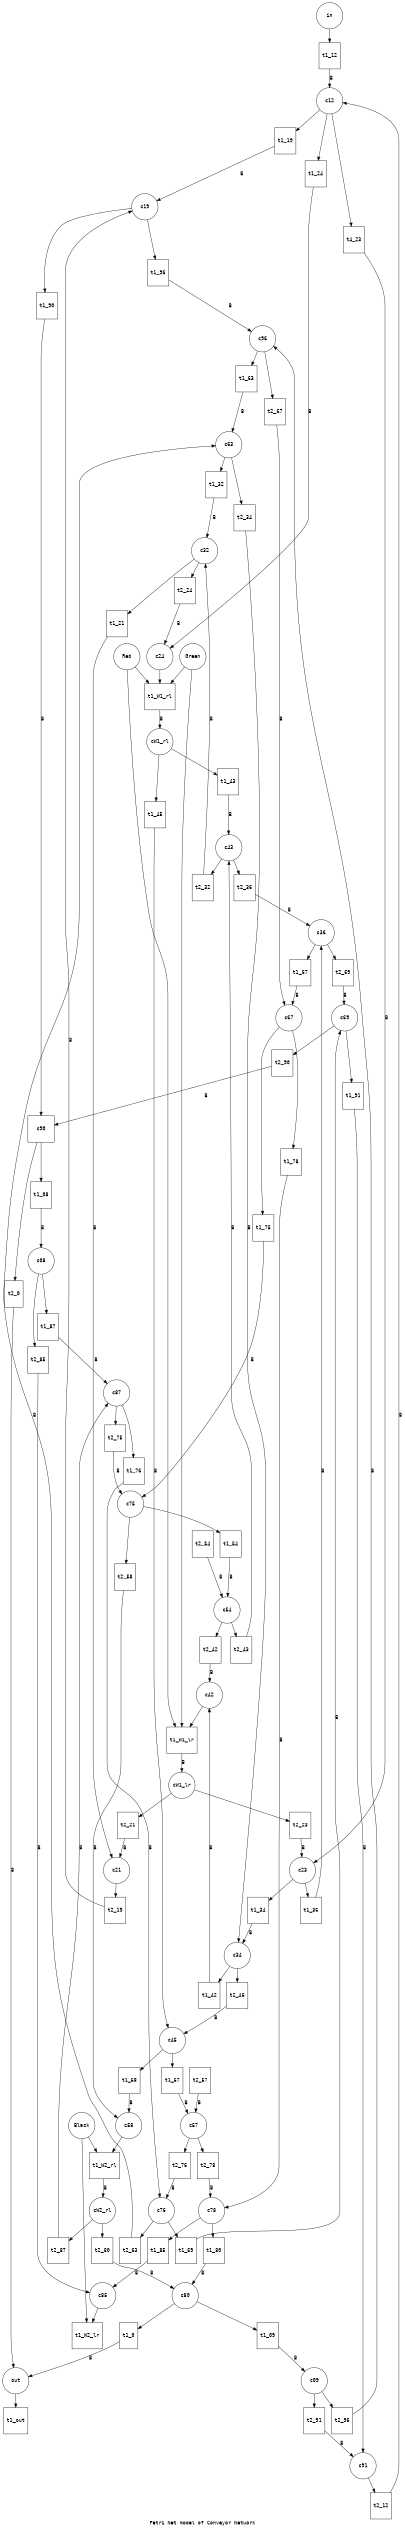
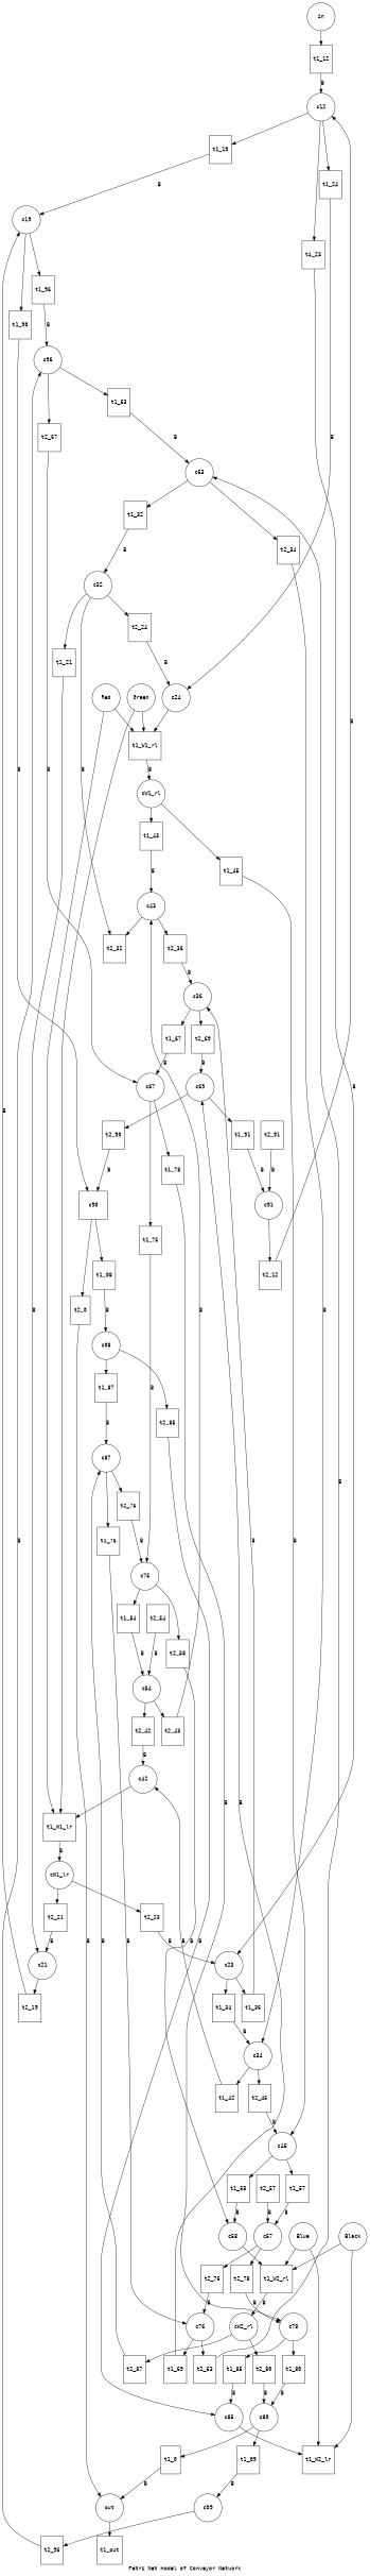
  digraph {
    fontname="DejaVu Sans Mono"
    fontsize=14
    label="Petri Net model of Conveyor Network"
    rank=same
    node [fontname="DejaVu Sans Mono" shape=rectangle]
    edge [fontname="DejaVu Sans Mono"]
    n1 [height=1.0 label=t1_12 width=0.6]
    n2 [height=1.0 label=c12 shape=circle width=1.0]
    n3 [height=1.0 label=t1_19 width=0.6]
    n4 [height=1.0 label=t4_23 width=0.6]
    n5 [height=1.0 label=t1_24 width=0.6]
    n6 [height=1.0 label=t2_12 width=0.6]
    n7 [height=1.0 label=t1_21 width=0.6]
    n8 [height=1.0 label=c21 shape=circle width=1.0]
    n9 [height=1.0 label=t2_19 width=0.6]
    n10 [height=1.0 label=t2_21 width=0.6]
    n11 [height=1.0 label=c19 shape=circle width=1.0]
    n12 [height=1.0 label=t1_96 width=0.6]
    n13 [height=1.0 label=t1_90 width=0.6]
    n14 [height=1.0 label=t1_91 width=0.6]
    n15 [height=1.0 label=c91 shape=circle width=1.0]
    n16 [height=1.0 label=t2_91 width=0.6]
    n17 [height=1.0 label=c96 shape=circle width=1.0]
    n18 [height=1.0 label=t1_63 width=0.6]
    n19 [height=1.0 label=t2_67 width=0.6]
    n20 [height=1.0 label=t2_96 width=0.6]
    n21 [height=1.0 label=t1_69 width=0.6]
    n22 [height=1.0 label=c69 shape=circle width=1.0]
    n23 [height=1.0 label=t2_90 width=0.6]
    n24 [height=1.0 label=t2_69 width=0.6]
    n25 [height=1.0 label=c63 shape=circle width=1.0]
    n26 [height=1.0 label=t1_32 width=0.6]
    n27 [height=1.0 label=t2_34 width=0.6]
    n28 [height=1.0 label=t2_63 width=0.6]
    n29 [height=1.0 label=t1_36 width=0.6]
    n30 [height=1.0 label=c36 shape=circle width=1.0]
    n31 [height=1.0 label=t1_67 width=0.6]
    n32 [height=1.0 label=t2_36 width=0.6]
    n33 [height=1.0 label=c32 shape=circle width=1.0]
    n34 [height=1.0 label=t2_24 width=0.6]
    n35 [height=1.0 label=t2_32 width=0.6]
    n36 [height=1.0 label=c23 shape=circle width=1.0]
    n37 [height=1.0 label=t1_34 width=0.6]
    n38 [height=1.0 label=t2_23 width=0.6]
    n39 [height=1.0 label=c34 shape=circle width=1.0]
    n40 [height=1.0 label=t1_42 width=0.6]
    n41 [height=1.0 label=t2_45 width=0.6]
    n42 [height=1.0 label=t1_43 width=0.6]
    n43 [height=1.0 label=c43 shape=circle width=1.0]
    n44 [height=1.0 label=t2_43 width=0.6]
    n45 [height=1.0 label=c42 shape=circle width=1.0]
    n46 [height=1.0 label=t1_W1_lr width=0.6]
    n47 [height=1.0 label=t2_42 width=0.6]
    n48 [height=1.0 label=c24 shape=circle width=1.0]
    n49 [height=1.0 label=t1_W1_rl width=0.6]
    n50 [height=1.0 label=t1_45 width=0.6]
    n51 [height=1.0 label=c45 shape=circle width=1.0]
    n52 [height=1.0 label=t1_57 width=0.6]
    n53 [height=1.0 label=t1_58 width=0.6]
    n54 [height=1.0 label=t1_54 width=0.6]
    n55 [height=1.0 label=c54 shape=circle width=1.0]
    n56 [height=1.0 label=t2_54 width=0.6]
    n57 [height=1.0 label=c57 shape=circle width=1.0]
    n58 [height=1.0 label=t2_76 width=0.6]
    n59 [height=1.0 label=t2_78 width=0.6]
    n60 [height=1.0 label=t2_57 width=0.6]
    n61 [height=1.0 label=t1_75 width=0.6]
    n62 [height=1.0 label=c75 shape=circle width=1.0]
    n63 [height=1.0 label=t2_58 width=0.6]
    n64 [height=1.0 label=t2_75 width=0.6]
    n65 [height=1.0 label=t1_76 width=0.6]
    n66 [height=1.0 label=c76 shape=circle width=1.0]
    n67 [height=1.0 label=c67 shape=circle width=1.0]
    n68 [height=1.0 label=t1_78 width=0.6]
    n69 [height=1.0 label=c58 shape=circle width=1.0]
    n70 [height=1.0 label=t1_W2_rl width=0.6]
    n71 [height=1.0 label=t1_85 width=0.6]
    n72 [height=1.0 label=c85 shape=circle width=1.0]
    n73 [height=1.0 label=t1_W2_lr width=0.6]
    n74 [height=1.0 label=t2_85 width=0.6]
    n75 [height=1.0 label=c78 shape=circle width=1.0]
    n76 [height=1.0 label=t1_80 width=0.6]
    n77 [height=1.0 label=t1_87 width=0.6]
    n78 [height=1.0 label=c87 shape=circle width=1.0]
    n79 [height=1.0 label=t2_87 width=0.6]
    n80 [height=1.0 label=c80 shape=circle width=1.0]
    n81 [height=1.0 label=t1_09 width=0.6]
    n82 [height=1.0 label=t1_0 width=0.6]
    n83 [height=1.0 label=t2_80 width=0.6]
    n84 [height=1.0 label=t1_08 width=0.6]
    n85 [height=1.0 label=c08 shape=circle width=1.0]
    n86 [height=1.0 label=c90 shape=box width=1.0]
    n87 [height=1.0 label=t2_0 width=0.6]
    n88 [height=1.0 label=c09 shape=circle width=1.0]
    n89 [height=1.0 label=out shape=circle width=1.0]
    n90 [height=1.0 label=t1_out width=0.6]
    n91 [height=1.0 label=cW1_lr shape=circle width=1.0]
    n92 [height=1.0 label=cW1_rl shape=circle width=1.0]
    n93 [height=1.0 label=cW2_rl shape=circle width=1.0]
    n94 [height=1.0 label=in shape=circle width=1.0]
    n95 [height=1.0 label=Black shape=circle width=1.0]
    n96 [height=1.0 label=Red shape=circle width=1.0]
+   n97 [height=1.0 label=Blue shape=circle width=1.0]
    n98 [height=1.0 label=Green shape=circle width=1.0]
    n1 -> n2 [label=B]
    n2 -> n3
    n2 -> n4
    n2 -> n5
    n3 -> n11 [label=B]
    n4 -> n36 [label=B]
    n5 -> n48 [label=B]
    n6 -> n2 [label=B]
    n7 -> n8 [label=B]
    n8 -> n9
    n9 -> n11 [label=B]
    n10 -> n8 [label=B]
    n11 -> n12
    n11 -> n13
    n12 -> n17 [label=B]
    n13 -> n86 [label=B]
    n14 -> n15 [label=B]
    n15 -> n6
    n16 -> n15 [label=B]
    n17 -> n18
    n17 -> n19
    n18 -> n25 [label=B]
    n19 -> n67 [label=B]
    n20 -> n17 [label=B]
    n21 -> n22 [label=B]
    n22 -> n14
    n22 -> n23
    n23 -> n86 [label=B]
    n24 -> n22 [label=B]
    n25 -> n26
    n25 -> n27
    n26 -> n33 [label=B]
    n27 -> n39 [label=B]
    n28 -> n25 [label=B]
    n29 -> n30 [label=B]
    n30 -> n24
    n30 -> n31
    n31 -> n67 [label=B]
    n32 -> n30 [label=B]
    n33 -> n7
    n33 -> n34
    n34 -> n48 [label=B]
-   n35 -> n33 [label=B]
+   n33 -> n35 [label=B]
    n36 -> n29
    n36 -> n37
    n37 -> n39 [label=B]
    n38 -> n36 [label=B]
    n39 -> n40
    n39 -> n41
    n40 -> n45 [label=B]
    n41 -> n51 [label=B]
    n42 -> n43 [label=B]
    n43 -> n32
    n43 -> n35
    n44 -> n43 [label=B]
    n45 -> n46
    n46 -> n91 [label=B]
    n47 -> n45 [label=B]
    n48 -> n49
    n49 -> n92 [label=B]
    n50 -> n51 [label=B]
    n51 -> n52
    n51 -> n53
    n52 -> n57 [label=B]
    n53 -> n69 [label=B]
    n54 -> n55 [label=B]
    n55 -> n44
    n55 -> n47
    n56 -> n55 [label=B]
    n57 -> n58
    n57 -> n59
    n58 -> n66 [label=B]
    n59 -> n75 [label=B]
    n60 -> n57 [label=B]
    n61 -> n62 [label=B]
    n62 -> n54
    n62 -> n63
    n63 -> n69 [label=B]
    n64 -> n62 [label=B]
    n65 -> n66 [label=B]
    n66 -> n21
    n66 -> n28
    n67 -> n61
    n67 -> n68
    n68 -> n75 [label=B]
    n69 -> n70
    n70 -> n93 [label=B]
    n71 -> n72 [label=B]
    n72 -> n73
    n74 -> n72 [label=B]
    n75 -> n71
    n75 -> n76
    n76 -> n80 [label=B]
    n77 -> n78 [label=B]
    n78 -> n64
    n78 -> n65
    n79 -> n78 [label=B]
    n80 -> n81
    n80 -> n82
    n81 -> n88 [label=B]
    n82 -> n89 [label=B]
    n83 -> n80 [label=B]
    n84 -> n85 [label=B]
    n85 -> n74
    n85 -> n77
    n86 -> n84
    n86 -> n87
    n87 -> n89 [label=B]
-   n88 -> n16
    n88 -> n20
    n89 -> n90
    n91 -> n10
    n91 -> n38
    n92 -> n42
    n92 -> n50
    n93 -> n79
    n93 -> n83
    n94 -> n1
    n95 -> n70
    n95 -> n73
    n96 -> n46
    n96 -> n49
+   n97 -> n70
+   n97 -> n73
    n98 -> n46
    n98 -> n49
  }
